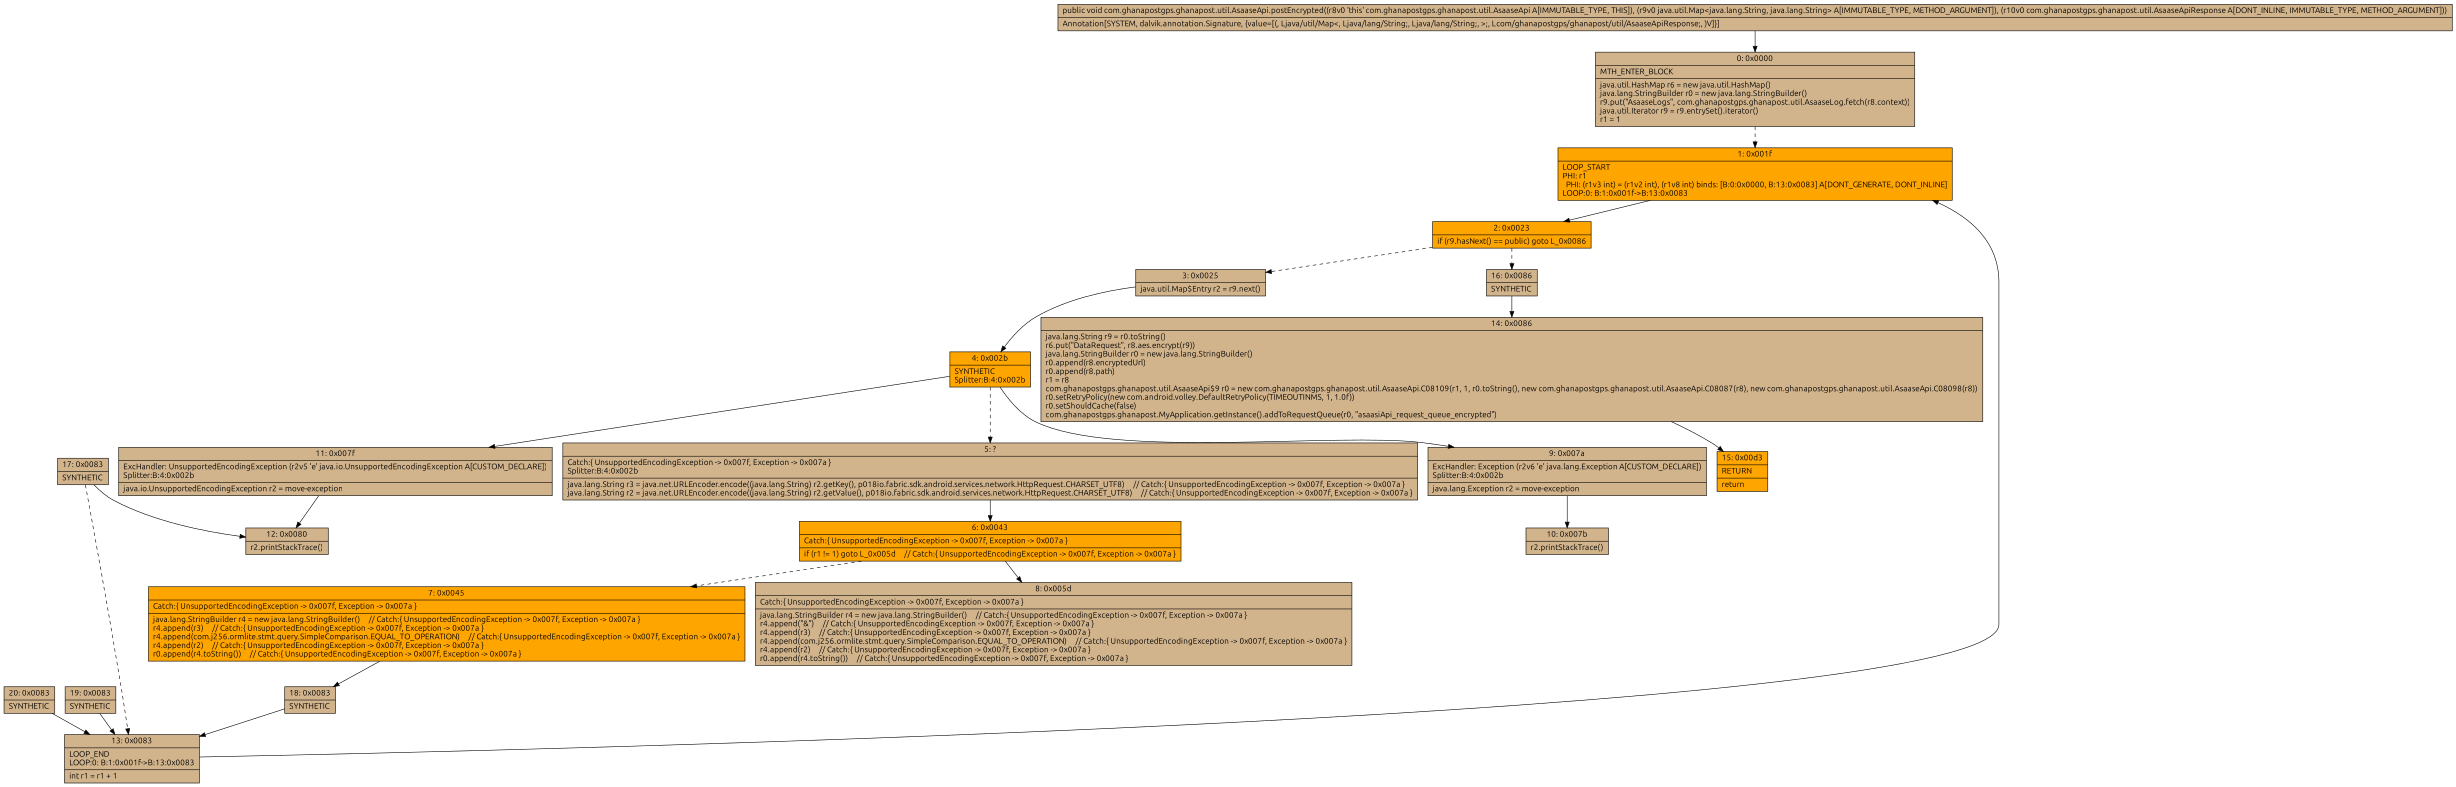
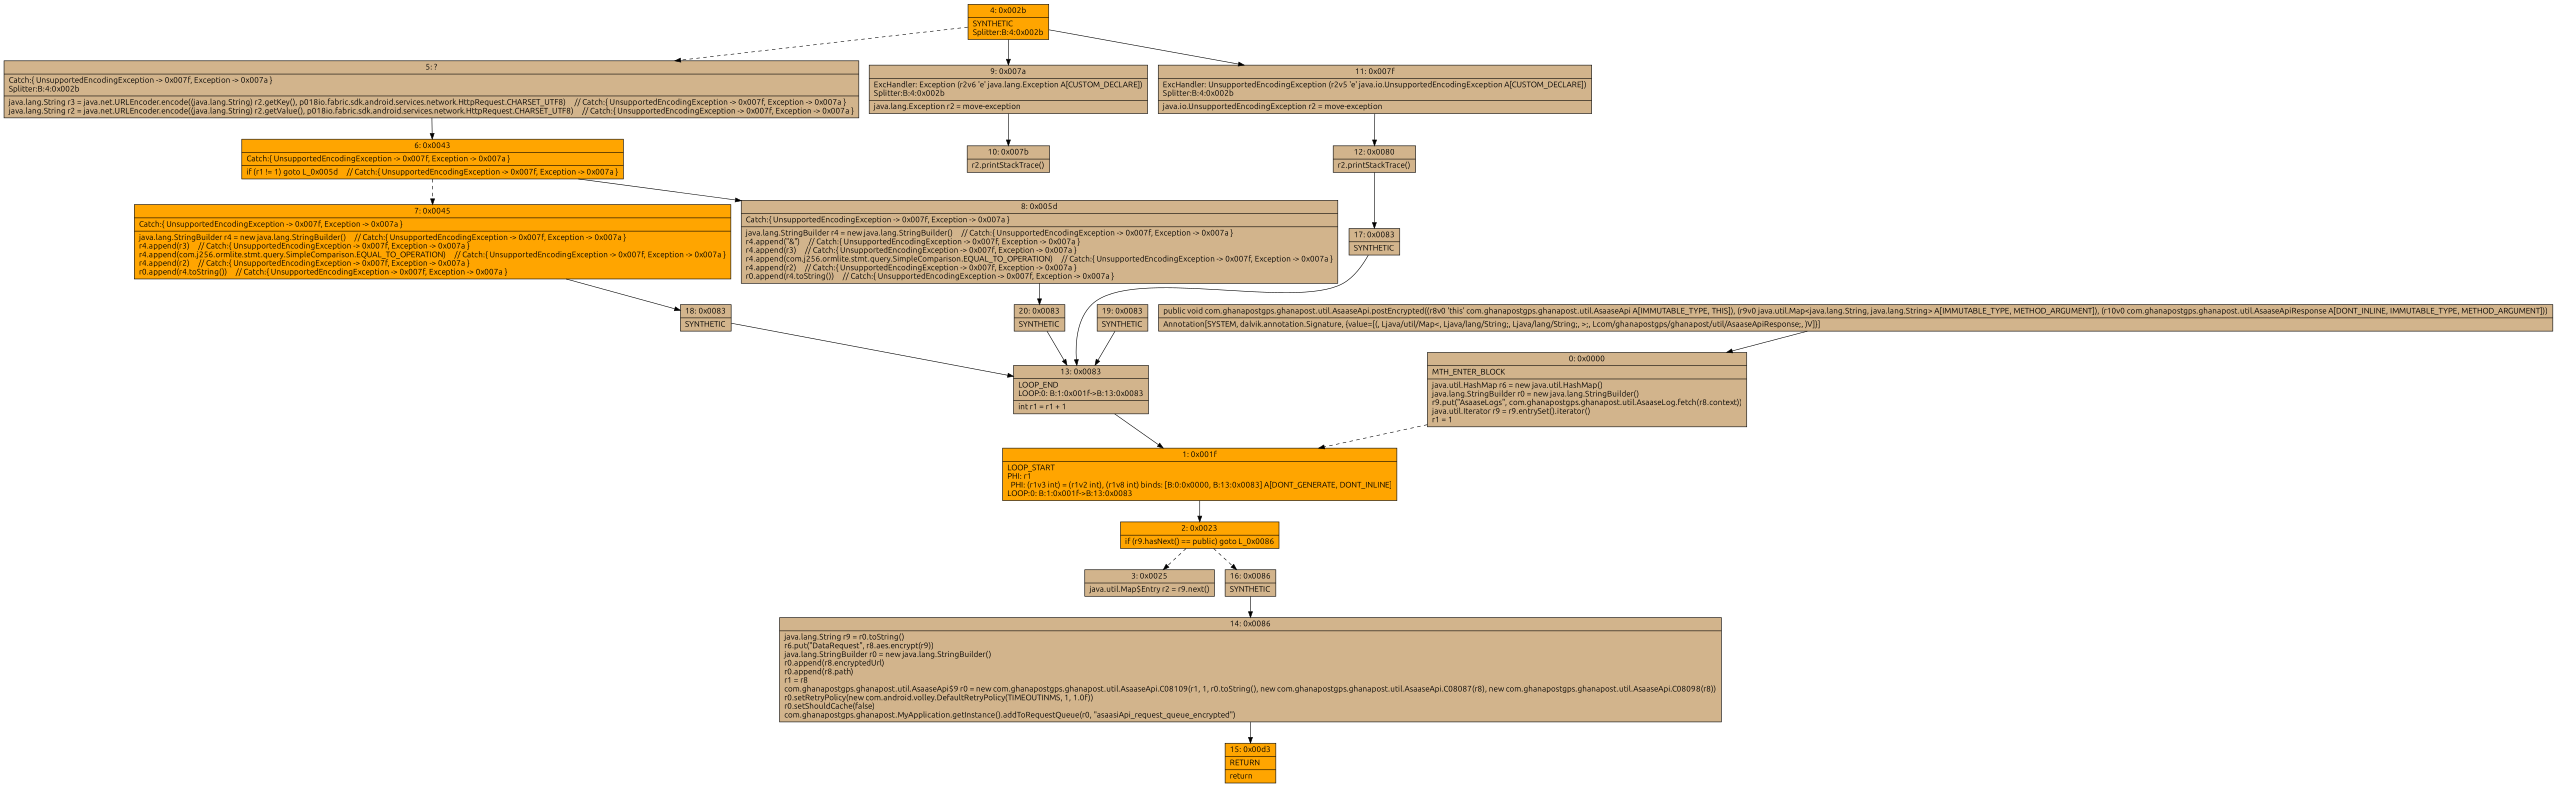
  digraph {
    fontname=Ubuntu
    node [fillcolor=tan fontname=Ubuntu shape=record style=filled]
    edge [fontname=Ubuntu]
    n1 [label="{0\:\ 0x0000|MTH_ENTER_BLOCK\l|java.util.HashMap r6 = new java.util.HashMap()\ljava.lang.StringBuilder r0 = new java.lang.StringBuilder()\lr9.put(\"AsaaseLogs\", com.ghanapostgps.ghanapost.util.AsaaseLog.fetch(r8.context))\ljava.util.Iterator r9 = r9.entrySet().iterator()\lr1 = 1\l}"]
    n2 [fillcolor=orange label="{1\:\ 0x001f|LOOP_START\lPHI: r1 \l  PHI: (r1v3 int) = (r1v2 int), (r1v8 int) binds: [B:0:0x0000, B:13:0x0083] A[DONT_GENERATE, DONT_INLINE]\lLOOP:0: B:1:0x001f\-\>B:13:0x0083\l}"]
    n3 [fillcolor=orange label="{2\:\ 0x0023|if (r9.hasNext() == public) goto L_0x0086\l}"]
    n4 [label="{3\:\ 0x0025|java.util.Map$Entry r2 = r9.next()\l}"]
    n5 [label="{16\:\ 0x0086|SYNTHETIC\l}"]
    n6 [fillcolor=orange label="{4\:\ 0x002b|SYNTHETIC\lSplitter:B:4:0x002b\l}"]
    n7 [label="{14\:\ 0x0086|java.lang.String r9 = r0.toString()\lr6.put(\"DataRequest\", r8.aes.encrypt(r9))\ljava.lang.StringBuilder r0 = new java.lang.StringBuilder()\lr0.append(r8.encryptedUrl)\lr0.append(r8.path)\lr1 = r8\lcom.ghanapostgps.ghanapost.util.AsaaseApi$9 r0 = new com.ghanapostgps.ghanapost.util.AsaaseApi.C08109(r1, 1, r0.toString(), new com.ghanapostgps.ghanapost.util.AsaaseApi.C08087(r8), new com.ghanapostgps.ghanapost.util.AsaaseApi.C08098(r8))\lr0.setRetryPolicy(new com.android.volley.DefaultRetryPolicy(TIMEOUTINMS, 1, 1.0f))\lr0.setShouldCache(false)\lcom.ghanapostgps.ghanapost.MyApplication.getInstance().addToRequestQueue(r0, \"asaasiApi_request_queue_encrypted\")\l}"]
    n8 [label="{5\:\ ?|Catch:\{ UnsupportedEncodingException \-\> 0x007f, Exception \-\> 0x007a \}\lSplitter:B:4:0x002b\l|java.lang.String r3 = java.net.URLEncoder.encode((java.lang.String) r2.getKey(), p018io.fabric.sdk.android.services.network.HttpRequest.CHARSET_UTF8)     \/\/ Catch:\{ UnsupportedEncodingException \-\> 0x007f, Exception \-\> 0x007a \}\ljava.lang.String r2 = java.net.URLEncoder.encode((java.lang.String) r2.getValue(), p018io.fabric.sdk.android.services.network.HttpRequest.CHARSET_UTF8)     \/\/ Catch:\{ UnsupportedEncodingException \-\> 0x007f, Exception \-\> 0x007a \}\l}"]
    n9 [label="{9\:\ 0x007a|ExcHandler: Exception (r2v6 'e' java.lang.Exception A[CUSTOM_DECLARE])\lSplitter:B:4:0x002b\l|java.lang.Exception r2 = move\-exception\l}"]
    n10 [label="{11\:\ 0x007f|ExcHandler: UnsupportedEncodingException (r2v5 'e' java.io.UnsupportedEncodingException A[CUSTOM_DECLARE])\lSplitter:B:4:0x002b\l|java.io.UnsupportedEncodingException r2 = move\-exception\l}"]
    n11 [fillcolor=orange label="{6\:\ 0x0043|Catch:\{ UnsupportedEncodingException \-\> 0x007f, Exception \-\> 0x007a \}\l|if (r1 != 1) goto L_0x005d     \/\/ Catch:\{ UnsupportedEncodingException \-\> 0x007f, Exception \-\> 0x007a \}\l}"]
    n12 [label="{10\:\ 0x007b|r2.printStackTrace()\l}"]
    n13 [label="{12\:\ 0x0080|r2.printStackTrace()\l}"]
    n14 [fillcolor=orange label="{7\:\ 0x0045|Catch:\{ UnsupportedEncodingException \-\> 0x007f, Exception \-\> 0x007a \}\l|java.lang.StringBuilder r4 = new java.lang.StringBuilder()     \/\/ Catch:\{ UnsupportedEncodingException \-\> 0x007f, Exception \-\> 0x007a \}\lr4.append(r3)     \/\/ Catch:\{ UnsupportedEncodingException \-\> 0x007f, Exception \-\> 0x007a \}\lr4.append(com.j256.ormlite.stmt.query.SimpleComparison.EQUAL_TO_OPERATION)     \/\/ Catch:\{ UnsupportedEncodingException \-\> 0x007f, Exception \-\> 0x007a \}\lr4.append(r2)     \/\/ Catch:\{ UnsupportedEncodingException \-\> 0x007f, Exception \-\> 0x007a \}\lr0.append(r4.toString())     \/\/ Catch:\{ UnsupportedEncodingException \-\> 0x007f, Exception \-\> 0x007a \}\l}"]
    n15 [label="{8\:\ 0x005d|Catch:\{ UnsupportedEncodingException \-\> 0x007f, Exception \-\> 0x007a \}\l|java.lang.StringBuilder r4 = new java.lang.StringBuilder()     \/\/ Catch:\{ UnsupportedEncodingException \-\> 0x007f, Exception \-\> 0x007a \}\lr4.append(\"&\")     \/\/ Catch:\{ UnsupportedEncodingException \-\> 0x007f, Exception \-\> 0x007a \}\lr4.append(r3)     \/\/ Catch:\{ UnsupportedEncodingException \-\> 0x007f, Exception \-\> 0x007a \}\lr4.append(com.j256.ormlite.stmt.query.SimpleComparison.EQUAL_TO_OPERATION)     \/\/ Catch:\{ UnsupportedEncodingException \-\> 0x007f, Exception \-\> 0x007a \}\lr4.append(r2)     \/\/ Catch:\{ UnsupportedEncodingException \-\> 0x007f, Exception \-\> 0x007a \}\lr0.append(r4.toString())     \/\/ Catch:\{ UnsupportedEncodingException \-\> 0x007f, Exception \-\> 0x007a \}\l}"]
    n16 [label="{18\:\ 0x0083|SYNTHETIC\l}"]
    n17 [label="{20\:\ 0x0083|SYNTHETIC\l}"]
    n18 [label="{13\:\ 0x0083|LOOP_END\lLOOP:0: B:1:0x001f\-\>B:13:0x0083\l|int r1 = r1 + 1\l}"]
    n19 [label="{19\:\ 0x0083|SYNTHETIC\l}"]
    n20 [label="{17\:\ 0x0083|SYNTHETIC\l}"]
    n21 [fillcolor=orange label="{15\:\ 0x00d3|RETURN\l|return\l}"]
    n22 [label="{public void com.ghanapostgps.ghanapost.util.AsaaseApi.postEncrypted((r8v0 'this' com.ghanapostgps.ghanapost.util.AsaaseApi A[IMMUTABLE_TYPE, THIS]), (r9v0 java.util.Map\<java.lang.String, java.lang.String\> A[IMMUTABLE_TYPE, METHOD_ARGUMENT]), (r10v0 com.ghanapostgps.ghanapost.util.AsaaseApiResponse A[DONT_INLINE, IMMUTABLE_TYPE, METHOD_ARGUMENT]))  | Annotation[SYSTEM, dalvik.annotation.Signature, \{value=[(, Ljava\/util\/Map\<, Ljava\/lang\/String;, Ljava\/lang\/String;, \>;, Lcom\/ghanapostgps\/ghanapost\/util\/AsaaseApiResponse;, )V]\}]\l}"]
    n1 -> n2 [style=dashed]
    n2 -> n3
    n3 -> n4 [style=dashed]
    n3 -> n5 [style=dashed]
-   n4 -> n6
    n5 -> n7
    n6 -> n8 [style=dashed]
    n6 -> n9
    n6 -> n10
    n7 -> n21
    n8 -> n11
    n9 -> n12
    n10 -> n13
    n11 -> n14 [style=dashed]
    n11 -> n15
-   n20 -> n13
+   n13 -> n20
    n14 -> n16
+   n15 -> n17
    n16 -> n18
    n17 -> n18
    n18 -> n2
    n19 -> n18
-   n20 -> n18 [style=dashed]
+   n20 -> n18
    n22 -> n1
  }
